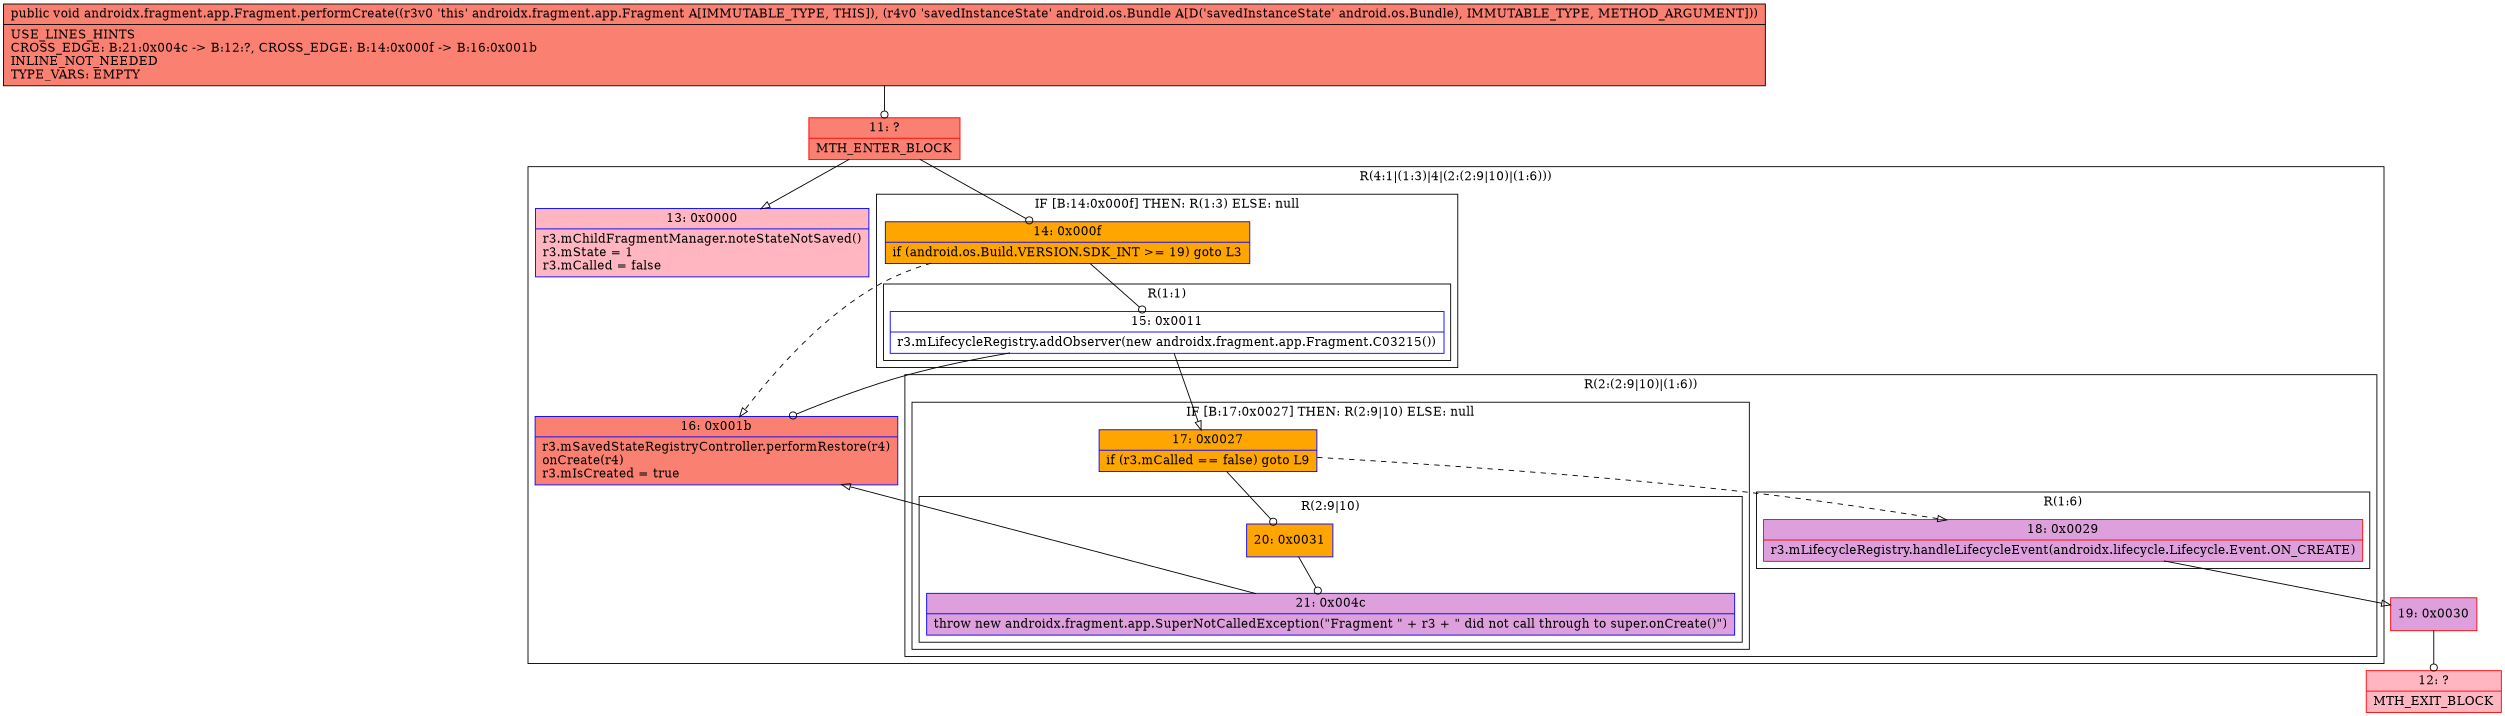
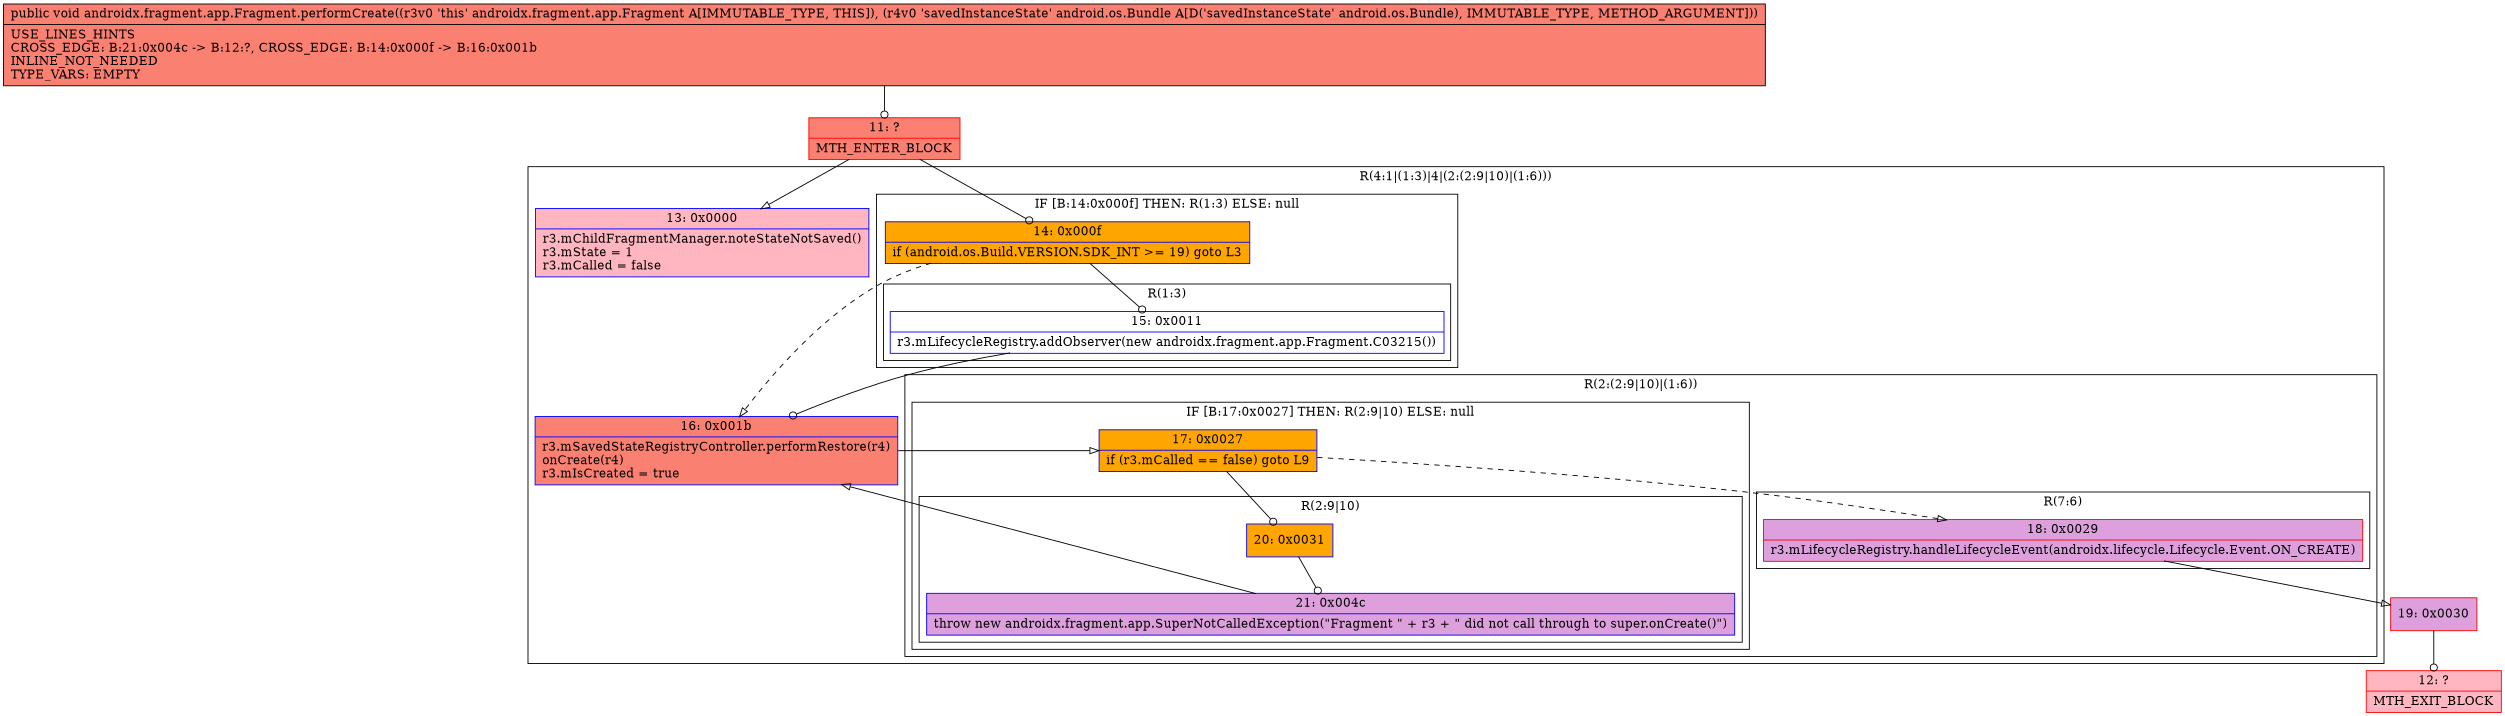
  digraph {
    node [color=blue fillcolor=orange shape=record style=filled]
    edge [arrowhead=odot]
    n1 [fillcolor=white label="{15\:\ 0x0011|r3.mLifecycleRegistry.addObserver(new androidx.fragment.app.Fragment.C03215())\l}"]
    n2 [label="{14\:\ 0x000f|if (android.os.Build.VERSION.SDK_INT \>= 19) goto L3\l}"]
    n3 [label="{20\:\ 0x0031}"]
    n4 [fillcolor=plum label="{21\:\ 0x004c|throw new androidx.fragment.app.SuperNotCalledException(\"Fragment \" + r3 + \" did not call through to super.onCreate()\")\l}"]
    n5 [label="{17\:\ 0x0027|if (r3.mCalled == false) goto L9\l}"]
    n6 [color=red fillcolor=plum label="{18\:\ 0x0029|r3.mLifecycleRegistry.handleLifecycleEvent(androidx.lifecycle.Lifecycle.Event.ON_CREATE)\l}"]
    n7 [fillcolor=lightpink label="{13\:\ 0x0000|r3.mChildFragmentManager.noteStateNotSaved()\lr3.mState = 1\lr3.mCalled = false\l}"]
    n8 [fillcolor=salmon label="{16\:\ 0x001b|r3.mSavedStateRegistryController.performRestore(r4)\lonCreate(r4)\lr3.mIsCreated = true\l}"]
    n9 [color=red fillcolor=plum label="{19\:\ 0x0030}"]
    n10 [color=red fillcolor=lightpink label="{12\:\ ?|MTH_EXIT_BLOCK\l}"]
    n11 [color=red fillcolor=salmon label="{11\:\ ?|MTH_ENTER_BLOCK\l}"]
    n12 [fillcolor=salmon label="{public void androidx.fragment.app.Fragment.performCreate((r3v0 'this' androidx.fragment.app.Fragment A[IMMUTABLE_TYPE, THIS]), (r4v0 'savedInstanceState' android.os.Bundle A[D('savedInstanceState' android.os.Bundle), IMMUTABLE_TYPE, METHOD_ARGUMENT]))  | USE_LINES_HINTS\lCROSS_EDGE: B:21:0x004c \-\> B:12:?, CROSS_EDGE: B:14:0x000f \-\> B:16:0x001b\lINLINE_NOT_NEEDED\lTYPE_VARS: EMPTY\l}" color=""]
    subgraph cluster_1 {
      label="R(4:1|(1:3)|4|(2:(2:9|10)|(1:6)))"
      n7
      n8
      subgraph cluster_2 {
        label="IF [B:14:0x000f] THEN: R(1:3) ELSE: null"
        n2
        subgraph cluster_3 {
-         label="R(1:1)"
+         label="R(1:3)"
          n1
        }
      }
      subgraph cluster_4 {
        label="R(2:(2:9|10)|(1:6))"
        subgraph cluster_5 {
          label="IF [B:17:0x0027] THEN: R(2:9|10) ELSE: null"
          n5
          subgraph cluster_6 {
            label="R(2:9|10)"
            n3
            n4
          }
        }
        subgraph cluster_7 {
-         label="R(1:6)"
+         label="R(7:6)"
          n6
        }
      }
    }
    n1 -> n8
    n2 -> n1
    n2 -> n8 [arrowhead=onormal style=dashed]
    n3 -> n4
    n4 -> n8 [arrowhead=onormal]
    n5 -> n3
    n5 -> n6 [arrowhead=onormal style=dashed]
    n6 -> n9 [arrowhead=onormal]
-   n1 -> n5 [arrowhead=onormal]
+   n8 -> n5 [arrowhead=onormal]
    n9 -> n10
    n11 -> n2
    n11 -> n7 [arrowhead=onormal]
    n12 -> n11
  }
